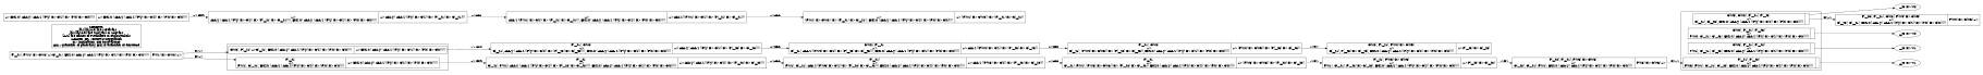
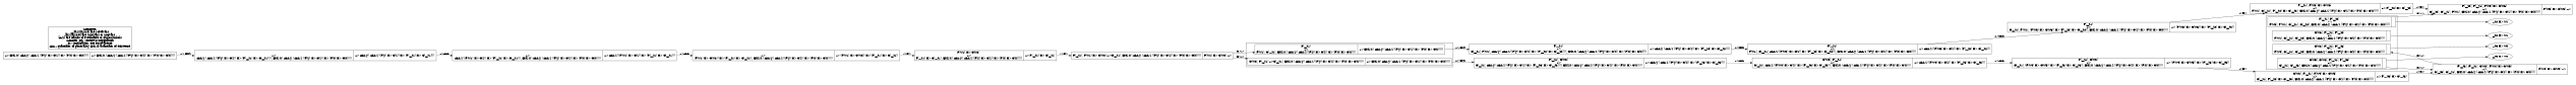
  digraph {
    rankdir=LR
    node [shape=record]
    n1 [label="{<seq> Q(w5), Q(w2), P(__t1), P(__t3) \n--\>\nQ(__t1), Q(__t3),  EXZ x ( ALL y ( ALL z ((P(y) =\> Q(z)) =\> (P(x) =\> Q(x))))) |<lastfip>  }"]
    n2 [label="{<seq> Q(w2), P(__t1), P(__t3) \n--\>\nP(w4), Q(__t1), Q(__t3),  EXZ x ( ALL y ( ALL z ((P(y) =\> Q(z)) =\> (P(x) =\> Q(x))))) |<lastfip>  }"]
    n3 [label="{<seq> Q(w6), P(__t1), P(__t2) \n--\>\nP(w1), Q(__t1), Q(__t2),  EXZ x ( ALL y ( ALL z ((P(y) =\> Q(z)) =\> (P(x) =\> Q(x))))) |<lastfip>  }"]
    n4 [label="{<seq> P(__t1), P(__t2) \n--\>\nP(w3), P(w1), Q(__t1), Q(__t2),  EXZ x ( ALL y ( ALL z ((P(y) =\> Q(z)) =\> (P(x) =\> Q(x))))) |<lastfip>  }"]
    n5 [label="{<seq> Q(w2), P(__t1) --\>Q(__t1),  EXZ x ( ALL y ( ALL z ((P(y) =\> Q(z)) =\> (P(x) =\> Q(x))))) |<lastfip> --\>  EXZ x ( ALL y ( ALL z ((P(y) =\> Q(z)) =\> (P(x) =\> Q(x))))) }"]
    n6 [label="{<seq> P(__t1) \n--\>\nP(w1), Q(__t1),  EXZ x ( ALL y ( ALL z ((P(y) =\> Q(z)) =\> (P(x) =\> Q(x))))) |<lastfip> --\>  EXZ x ( ALL y ( ALL z ((P(y) =\> Q(z)) =\> (P(x) =\> Q(x))))) }"]
    n7 [label="__t3 => w2\n" shape=""]
    n8 [label="{<seq> P(__t3), P(__t1), Q(w2), P(w4) =\> Q(w5) \n--\>\nQ(__t3), Q(__t1),  EXZ x ( ALL y ( ALL z ((P(y) =\> Q(z)) =\> (P(x) =\> Q(x))))) |<lastfip> P(w4) =\> Q(w5) --\> }"]
    n9 [label="__t3 => w2\n" shape=""]
    n10 [label="__t2 => w1\n" shape=""]
    n11 [label="__t2 => w1\n" shape=""]
    n12 [label="{<seq> P(__t1), Q(w2) \n--\>\nQ(__t1),  ALL y ( ALL z ((P(y) =\> Q(z)) =\> (P(__t3) =\> Q(__t3)))),  EXZ x ( ALL y ( ALL z ((P(y) =\> Q(z)) =\> (P(x) =\> Q(x))))) |<lastfip> --\>  ALL y ( ALL z ((P(y) =\> Q(z)) =\> (P(__t3) =\> Q(__t3)))) }"]
    n13 [label="{<seq> P(__t1) \n--\>\nQ(__t1), P(w1),  ALL y ( ALL z ((P(y) =\> Q(z)) =\> (P(__t2) =\> Q(__t2)))),  EXZ x ( ALL y ( ALL z ((P(y) =\> Q(z)) =\> (P(x) =\> Q(x))))) |<lastfip> --\>  ALL y ( ALL z ((P(y) =\> Q(z)) =\> (P(__t2) =\> Q(__t2)))) }"]
    n14 [label="LEGEND:\n__[a-z][a-z0-9] are MetaVars\n[a-z][a-z0-9] are SubjVars or LogVars\n[A-Z] are names of Predicates or FuncSymbols\n&=AND, OR, !=NOT is negotiation\n=> implication, == equevalence\nALL - quantifier of generality, EXZ is auantifier of existence" shape=box]
    n15 [label="{<seq> P(__t2), P(__t1), P(w3) =\> Q(w6) \n--\>\nQ(__t2), Q(__t1), P(w1),  EXZ x ( ALL y ( ALL z ((P(y) =\> Q(z)) =\> (P(x) =\> Q(x))))) |<lastfip> P(w3) =\> Q(w6) --\> }"]
    n16 [label="{<seq> Q(w2), P(__t1), P(w4) =\> Q(w5) \n--\>\nQ(__t1), P(__t3) =\> Q(__t3),  EXZ x ( ALL y ( ALL z ((P(y) =\> Q(z)) =\> (P(x) =\> Q(x))))) |<lastfip> --\> P(__t3) =\> Q(__t3) }"]
    n17 [label="{<seq> P(__t1), P(w3) =\> Q(w6) \n--\>\nP(w1), Q(__t1), P(__t2) =\> Q(__t2),  EXZ x ( ALL y ( ALL z ((P(y) =\> Q(z)) =\> (P(x) =\> Q(x))))) |<lastfip> --\> P(__t2) =\> Q(__t2) }"]
    n18 [label="{<seq> P(__t1) \n--\>\nQ(__t1), P(w1), (P(w3) =\> Q(w6)) =\> (P(__t2) =\> Q(__t2)),  EXZ x ( ALL y ( ALL z ((P(y) =\> Q(z)) =\> (P(x) =\> Q(x))))) |<lastfip> --\> (P(w3) =\> Q(w6)) =\> (P(__t2) =\> Q(__t2)) }"]
    n19 [label="{<seq> P(__t1), Q(w2) \n--\>\nQ(__t1), (P(w4) =\> Q(w5)) =\> (P(__t3) =\> Q(__t3)),  EXZ x ( ALL y ( ALL z ((P(y) =\> Q(z)) =\> (P(x) =\> Q(x))))) |<lastfip> --\> (P(w4) =\> Q(w5)) =\> (P(__t3) =\> Q(__t3)) }"]
    n20 [label="{<seq> Q(w2), P(__t1) \n--\>\nQ(__t1),  ALL z ((P(w4) =\> Q(z)) =\> (P(__t3) =\> Q(__t3))),  EXZ x ( ALL y ( ALL z ((P(y) =\> Q(z)) =\> (P(x) =\> Q(x))))) |<lastfip> --\>  ALL z ((P(w4) =\> Q(z)) =\> (P(__t3) =\> Q(__t3))) }"]
    n21 [label="{<seq> P(__t1) \n--\>\nP(w1), Q(__t1),  ALL z ((P(w3) =\> Q(z)) =\> (P(__t2) =\> Q(__t2))),  EXZ x ( ALL y ( ALL z ((P(y) =\> Q(z)) =\> (P(x) =\> Q(x))))) |<lastfip> --\>  ALL z ((P(w3) =\> Q(z)) =\> (P(__t2) =\> Q(__t2))) }"]
    n22 [label="{<seq> P(__t1), P(w1) =\> Q(w2) --\>Q(__t1),  EXZ x ( ALL y ( ALL z ((P(y) =\> Q(z)) =\> (P(x) =\> Q(x))))) |<lastfip> P(w1) =\> Q(w2) --\> }"]
+   n23 [label="{<seq> P(w1) =\> Q(w2) \n--\>\nP(__t1) =\> Q(__t1),  EXZ x ( ALL y ( ALL z ((P(y) =\> Q(z)) =\> (P(x) =\> Q(x))))) |<lastfip> --\> P(__t1) =\> Q(__t1) }"]
    n24 [label="{<seq>  \n--\>\n(P(w1) =\> Q(w2)) =\> (P(__t1) =\> Q(__t1)),  EXZ x ( ALL y ( ALL z ((P(y) =\> Q(z)) =\> (P(x) =\> Q(x))))) |<lastfip> --\> (P(w1) =\> Q(w2)) =\> (P(__t1) =\> Q(__t1)) }"]
    n25 [label="{<seq>  \n--\>\n ALL z ((P(w1) =\> Q(z)) =\> (P(__t1) =\> Q(__t1))),  EXZ x ( ALL y ( ALL z ((P(y) =\> Q(z)) =\> (P(x) =\> Q(x))))) |<lastfip> --\>  ALL z ((P(w1) =\> Q(z)) =\> (P(__t1) =\> Q(__t1))) }"]
    n26 [label="{<seq>  \n--\>\n ALL y ( ALL z ((P(y) =\> Q(z)) =\> (P(__t1) =\> Q(__t1)))),  EXZ x ( ALL y ( ALL z ((P(y) =\> Q(z)) =\> (P(x) =\> Q(x))))) |<lastfip> --\>  ALL y ( ALL z ((P(y) =\> Q(z)) =\> (P(__t1) =\> Q(__t1)))) }"]
    n27 [label="{<seq>  --\> EXZ x ( ALL y ( ALL z ((P(y) =\> Q(z)) =\> (P(x) =\> Q(x))))) |<lastfip> --\>  EXZ x ( ALL y ( ALL z ((P(y) =\> Q(z)) =\> (P(x) =\> Q(x))))) }"]
    subgraph cluster_1 {
      n1
      n2
      n3
      n4
    }
    subgraph cluster_2 {
      n5
      n6
    }
    n1 -> n7
    n1 -> n8 [label="=>->"]
    n2 -> n9
    n3 -> n10
    n4 -> n11
    n5 -> n12 [label="--> EXZ"]
    n6 -> n13 [label="--> EXZ"]
+   n8 -> n2 [label="=>->"]
    n12 -> n20 [label="-->ALL"]
    n13 -> n21 [label="-->ALL"]
-   n15 -> n4 [label="=>->"]
+   n4 -> n15 [label="=>->"]
+   n16 -> n8 [label="->=>"]
    n17 -> n15 [label="->=>"]
    n18 -> n17 [label="->=>"]
    n19 -> n16 [label="->=>"]
    n20 -> n19 [label="-->ALL"]
    n21 -> n18 [label="-->ALL"]
    n22 -> n5 [label="=>->"]
    n22 -> n6 [label="=>->"]
+   n23 -> n22 [label="->=>"]
+   n24 -> n23 [label="->=>"]
    n25 -> n24 [label="-->ALL"]
    n26 -> n25 [label="-->ALL"]
    n27 -> n26 [label="--> EXZ"]
  }
